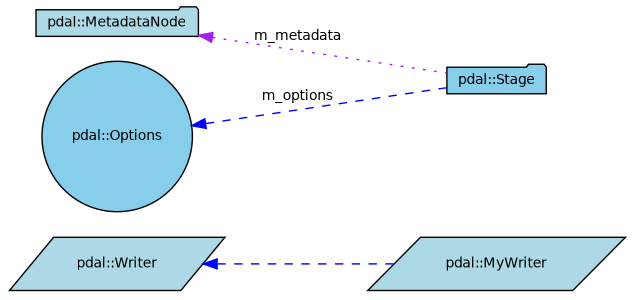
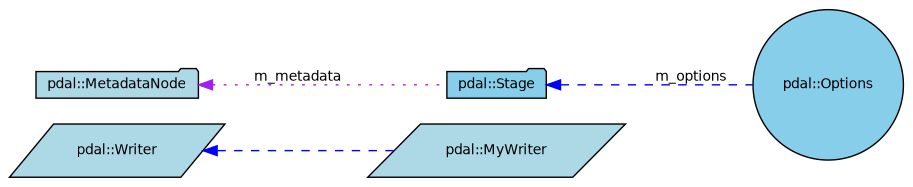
  digraph {
    rankdir=LR
    node [color=black fillcolor=lightblue fontname=Helvetica fontsize=10 shape=parallelogram style=filled]
    edge [color=blue dir=back fontname=Helvetica fontsize=10 labelfontname=Helvetica labelfontsize=10 style=dashed]
    n1 [fontcolor=black height=0.2 label="pdal::MyWriter" width=0.4]
    n2 [height=0.2 label="pdal::Writer" width=0.4]
    n3 [fillcolor=skyblue height=0.2 label="pdal::Stage" shape=folder width=0.4]
    n4 [height=0.2 label="pdal::MetadataNode" shape=folder width=0.4]
    n5 [fillcolor=skyblue height=0.2 label="pdal::Options" shape=circle width=0.4]
    n2 -> n1
    n4 -> n3 [color=purple label=" m_metadata" style=dotted]
-   n5 -> n3 [label=" m_options"]
+   n3 -> n5 [label=" m_options"]
  }
